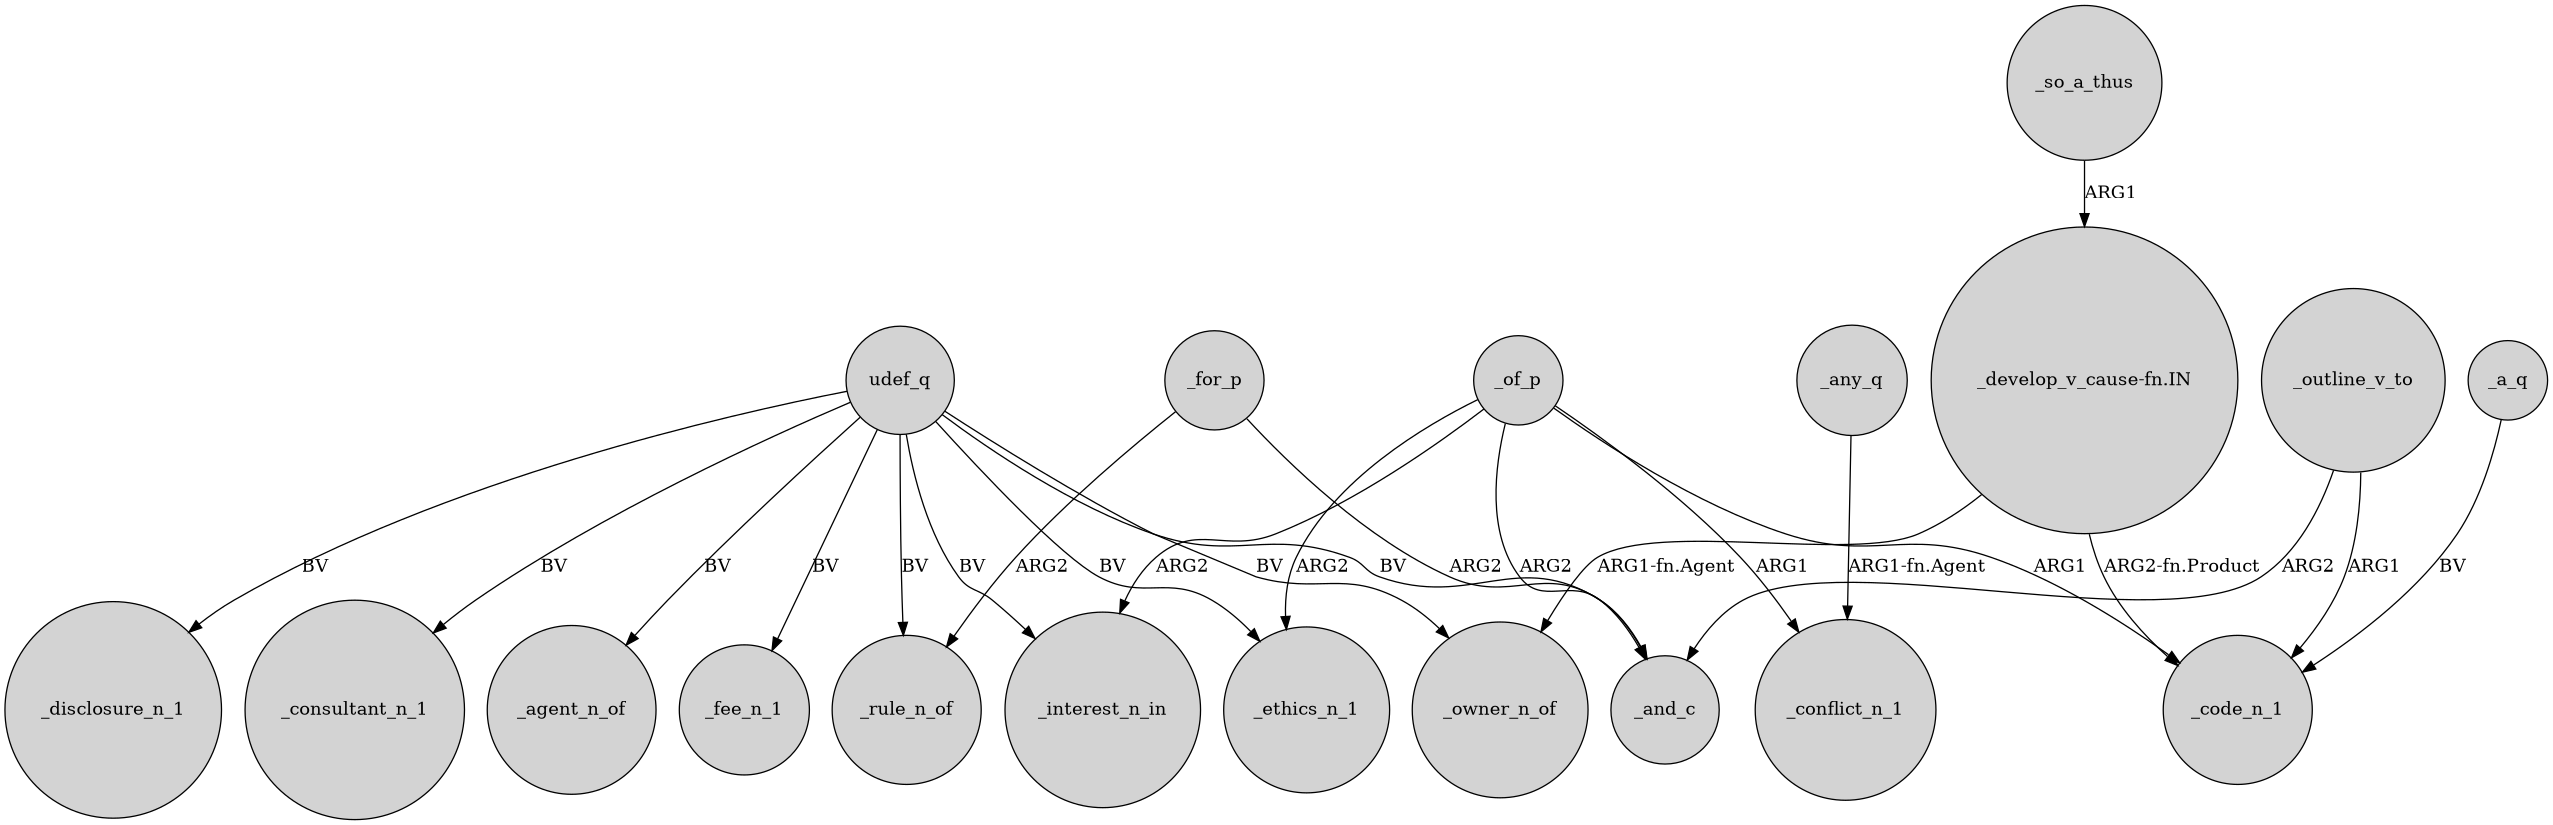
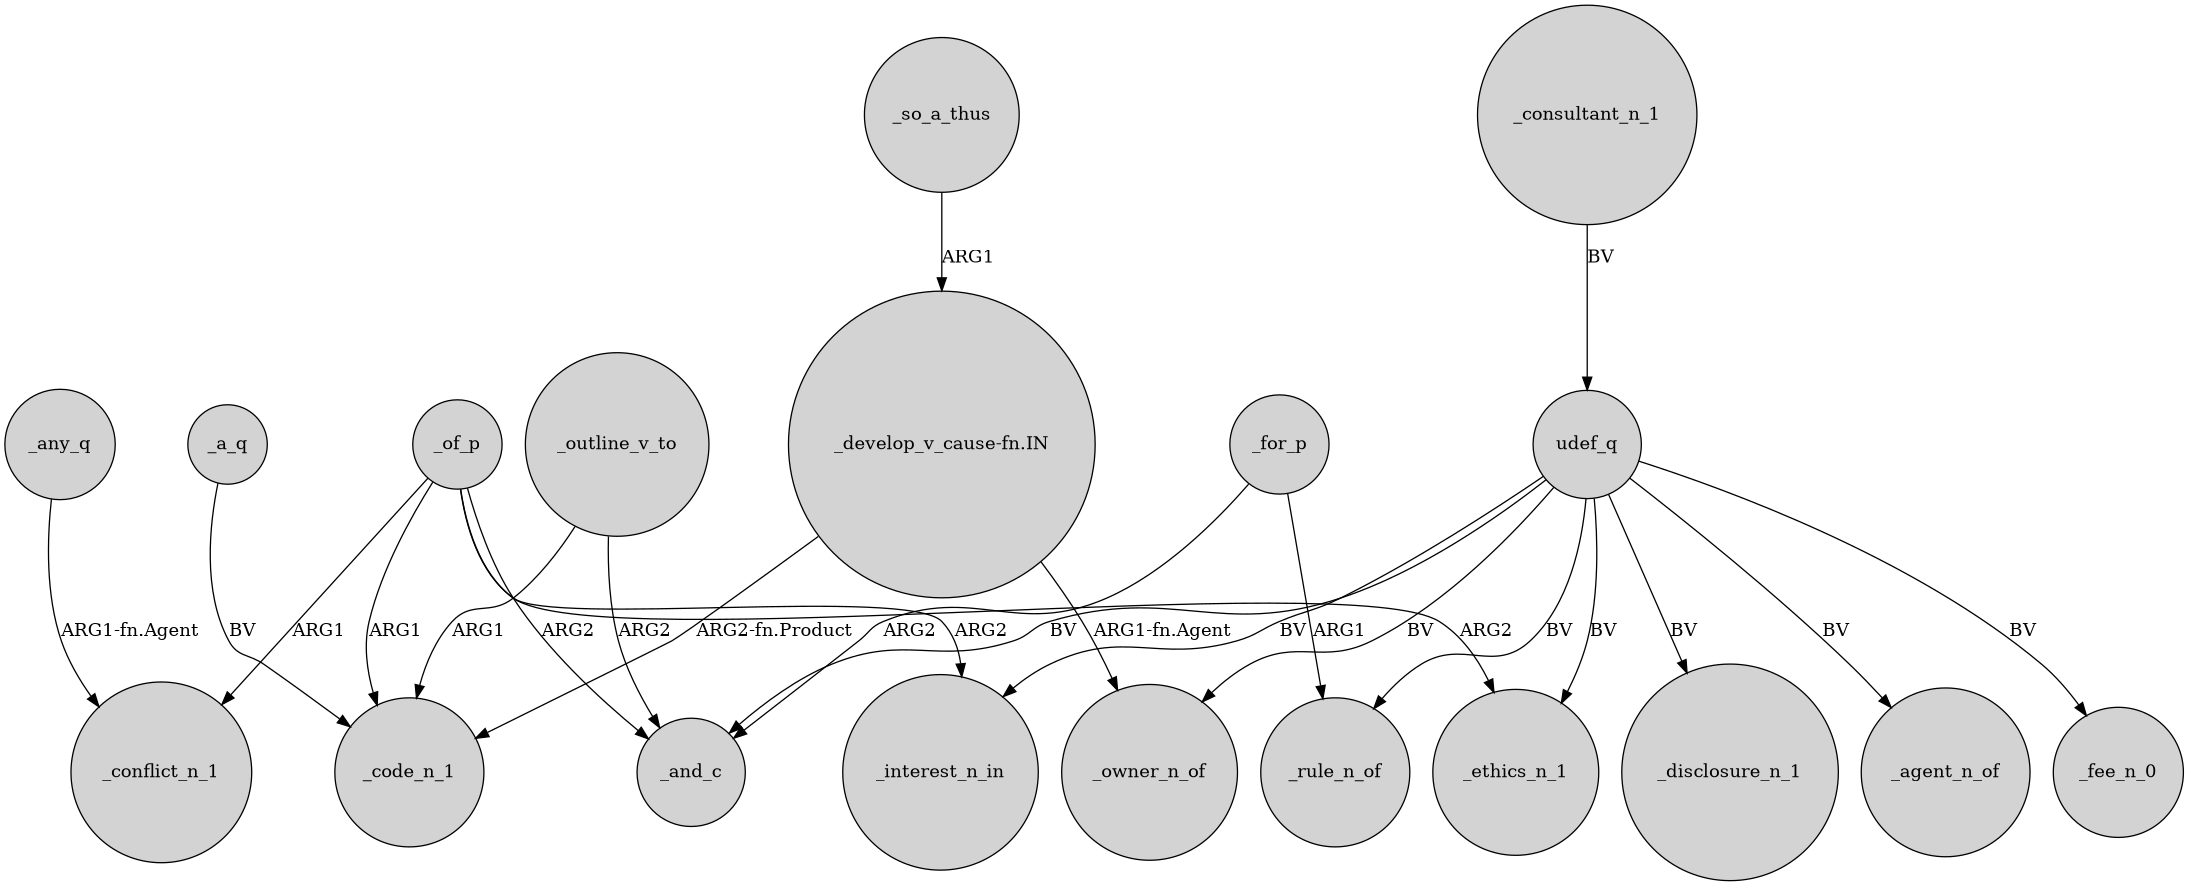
  digraph {
    node [shape=circle style=filled]
    udef_q
    _rule_n_of
    _ethics_n_1
    _and_c
-   _fee_n_1
+   _fee_n_1 [label=_fee_n_0]
    _interest_n_in
    _disclosure_n_1
    _consultant_n_1
    _owner_n_of
    _agent_n_of
    _outline_v_to
    _code_n_1
    _of_p
    _conflict_n_1
    _for_p
    _so_a_thus
    "_develop_v_cause-fn.IN"
    _a_q
    _any_q
    udef_q -> _rule_n_of [label=BV]
    udef_q -> _ethics_n_1 [label=BV]
    udef_q -> _and_c [label=BV]
    udef_q -> _fee_n_1 [label=BV]
    udef_q -> _interest_n_in [label=BV]
    udef_q -> _disclosure_n_1 [label=BV]
-   udef_q -> _consultant_n_1 [label=BV]
+   _consultant_n_1 -> udef_q [label=BV]
    udef_q -> _owner_n_of [label=BV]
    udef_q -> _agent_n_of [label=BV]
    _outline_v_to -> _and_c [label=ARG2]
    _outline_v_to -> _code_n_1 [label=ARG1]
    _of_p -> _ethics_n_1 [label=ARG2]
    _of_p -> _and_c [label=ARG2]
    _of_p -> _interest_n_in [label=ARG2]
    _of_p -> _code_n_1 [label=ARG1]
    _of_p -> _conflict_n_1 [label=ARG1]
-   _for_p -> _rule_n_of [label=ARG2]
+   _for_p -> _rule_n_of [label=ARG1]
    _for_p -> _and_c [label=ARG2]
    _so_a_thus -> "_develop_v_cause-fn.IN" [label=ARG1]
    "_develop_v_cause-fn.IN" -> _owner_n_of [label="ARG1-fn.Agent"]
    "_develop_v_cause-fn.IN" -> _code_n_1 [label="ARG2-fn.Product"]
    _a_q -> _code_n_1 [label=BV]
    _any_q -> _conflict_n_1 [label="ARG1-fn.Agent"]
  }
